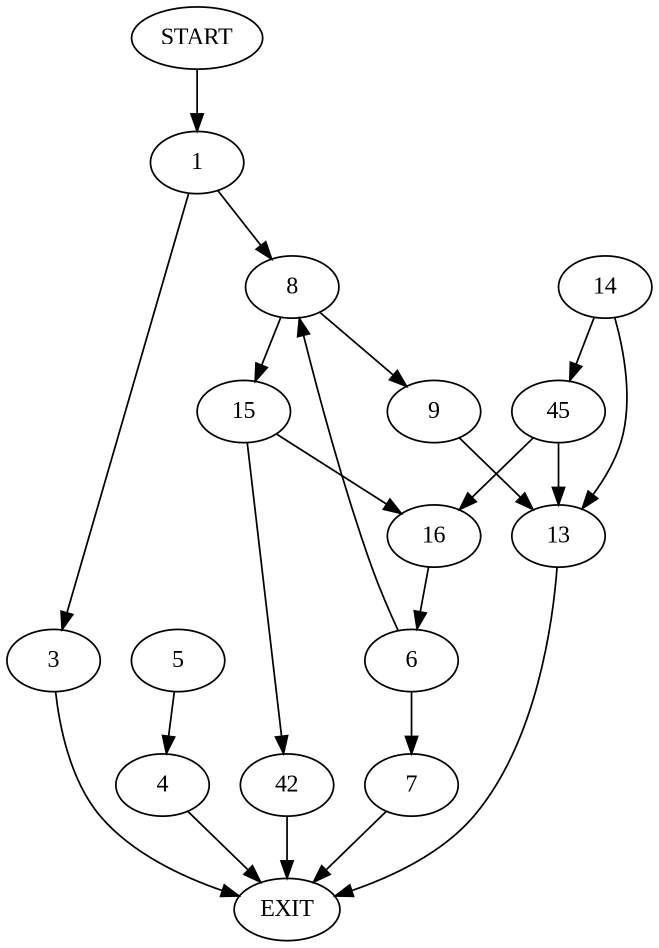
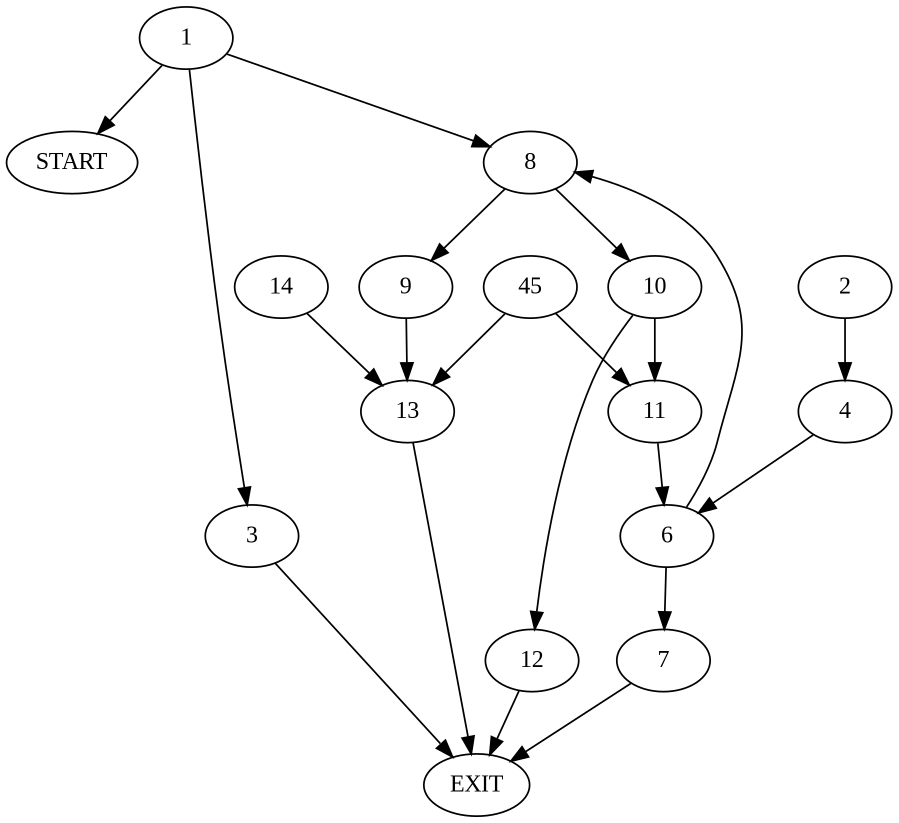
  digraph {
    fontname="Liberation Serif"
    node [fontname="Liberation Serif"]
    edge [fontname="Liberation Serif"]
    n1 [label=START]
    1
    3
    8
    n5 [label=EXIT]
-   2 [label=5]
+   2
    4
    6
    7
    9
-   10 [label=15]
+   10
    13
-   11 [label=16]
-   12 [label=42]
+   11
+   12
    14
    n16 [label=45]
-   n1 -> 1
+   1 -> n1
    1 -> 3
    1 -> 8
    3 -> n5
    8 -> 9
    8 -> 10
    2 -> 4
-   4 -> n5
+   4 -> 6
    6 -> 8
    6 -> 7
    7 -> n5
    9 -> 13
    10 -> 11
    10 -> 12
    13 -> n5
    11 -> 6
    12 -> n5
    14 -> 13
-   14 -> n16
    n16 -> 13
    n16 -> 11
  }
